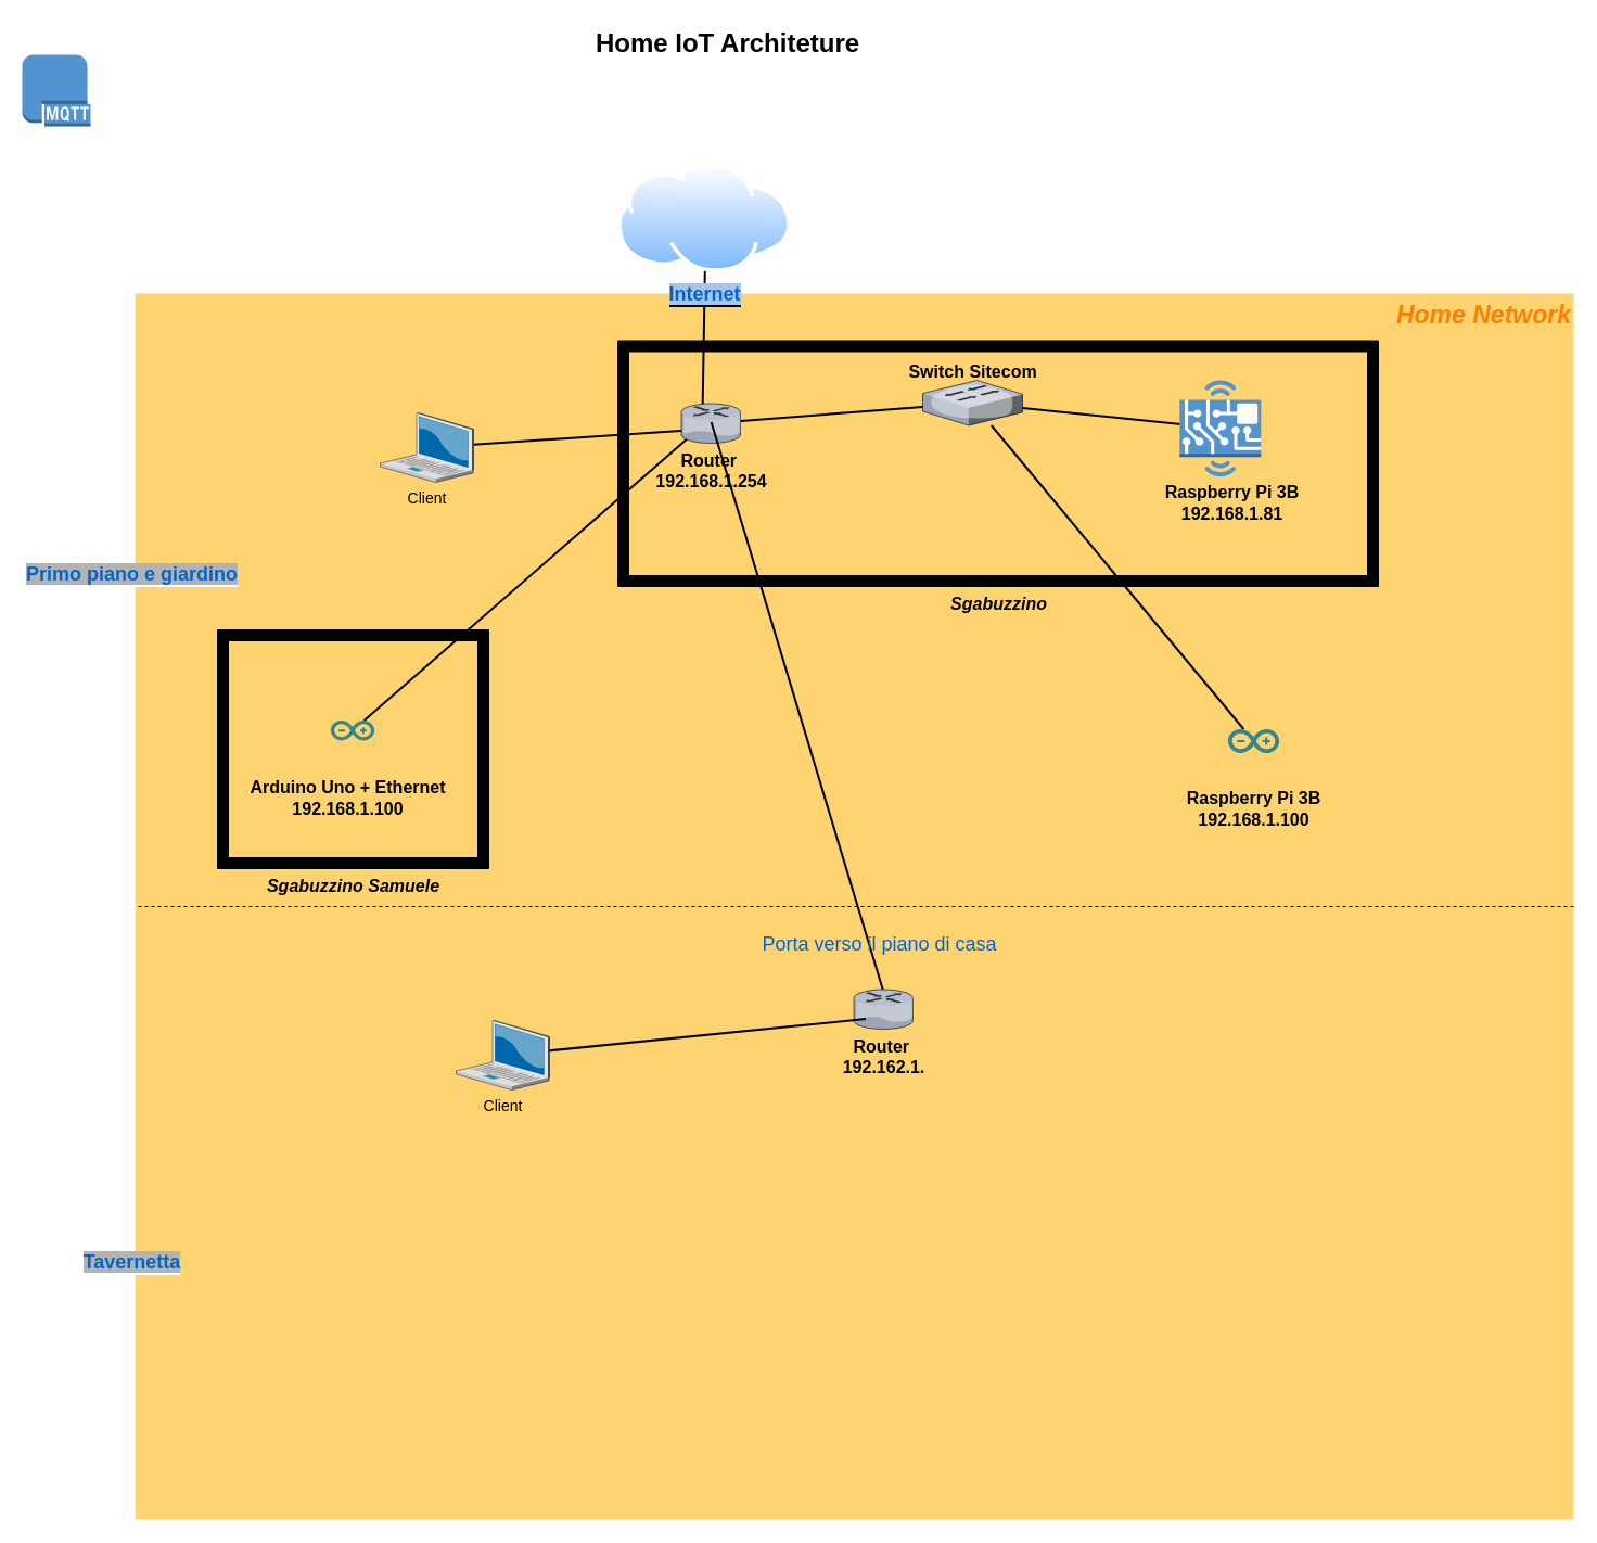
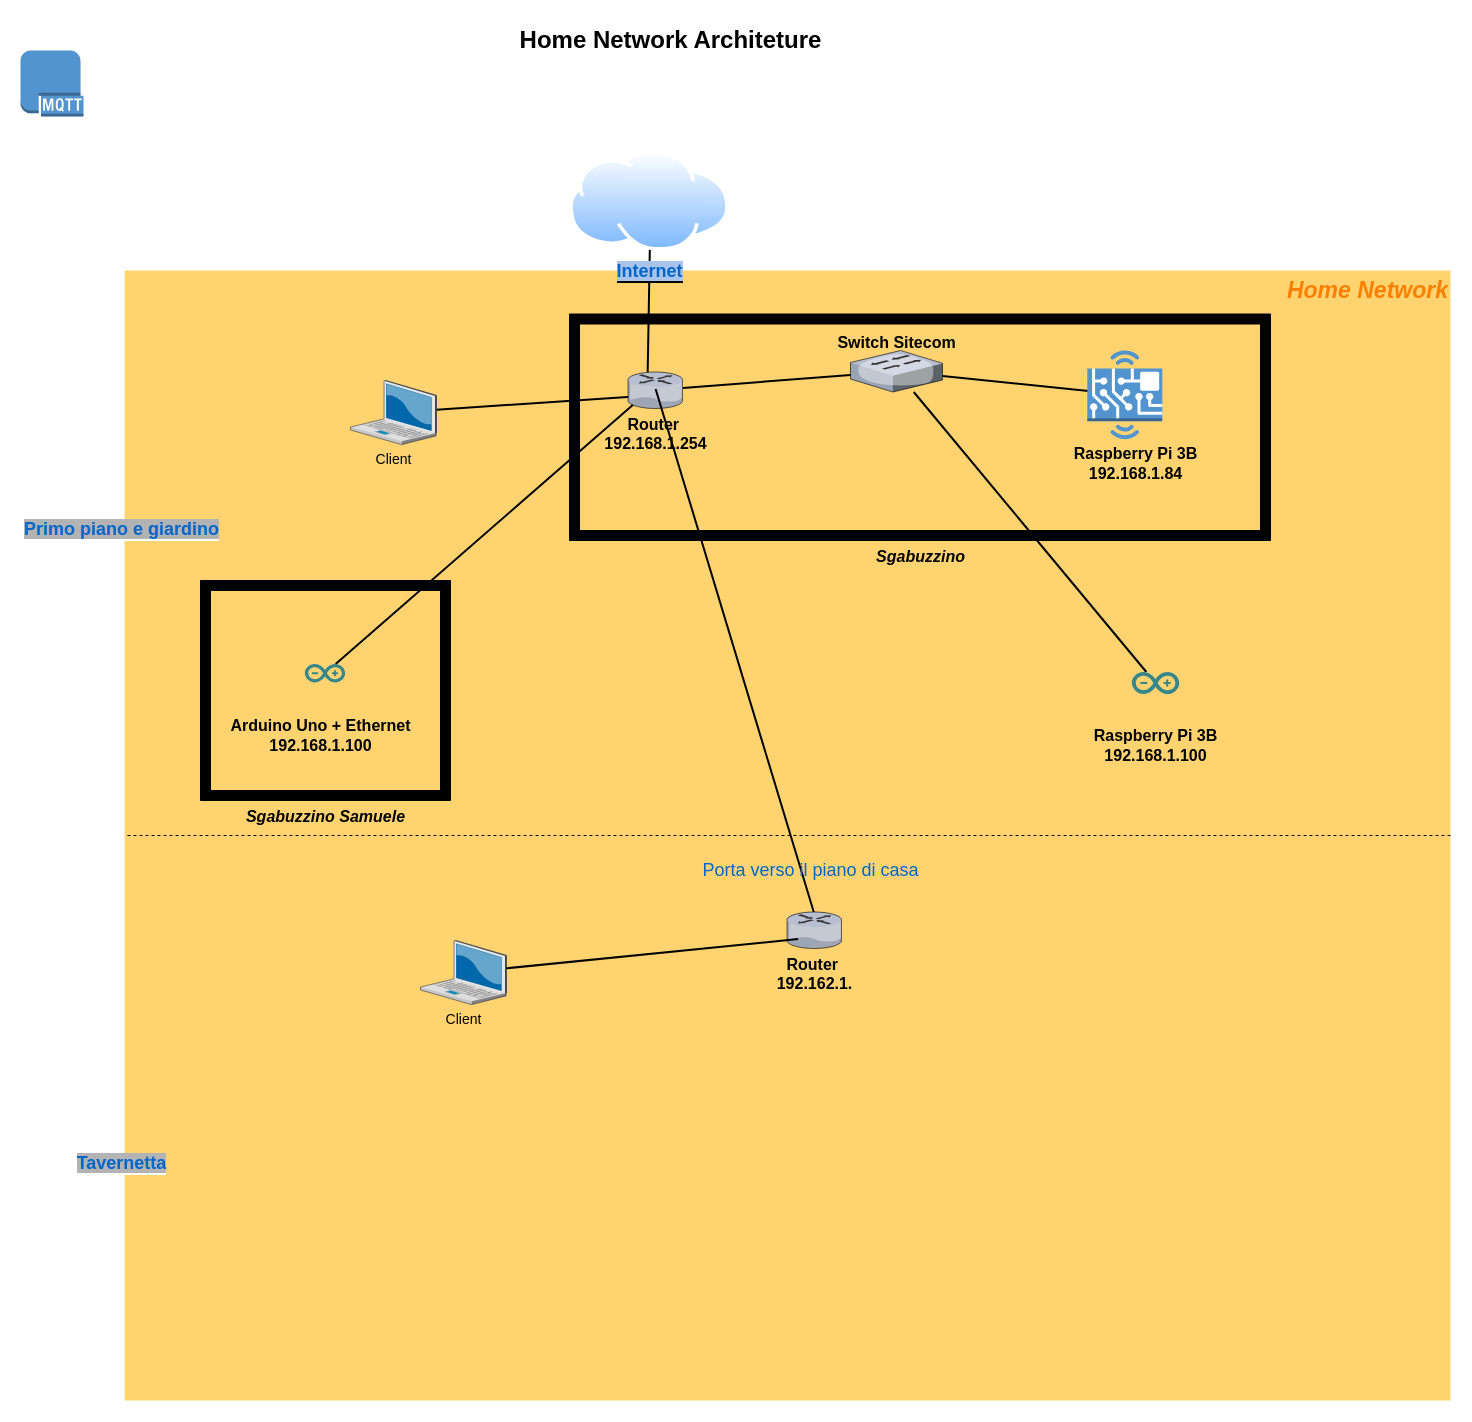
  <mxCell id="0" style=";html=1;" />
  <mxCell id="1" style=";html=1;" parent="0" />
  <mxCell id="2" value="" style="group" vertex="1" connectable="0" parent="1"><mxGeometry x="100" y="270" width="1350" height="1130" as="geometry" /></mxCell>
  <mxCell id="3" value="" style="group;movable=1;resizable=1;rotatable=1;deletable=1;editable=1;connectable=1;" vertex="1" connectable="0" parent="2"><mxGeometry width="1350" height="1130" as="geometry" /></mxCell>
  <mxCell id="4" value="&lt;div style=&quot;&quot;&gt;&lt;span style=&quot;background-color: initial;&quot;&gt;&lt;font style=&quot;font-size: 23px;&quot; color=&quot;#ff8000&quot;&gt;&lt;b&gt;&lt;i&gt;Home Network&lt;/i&gt;&lt;/b&gt;&lt;/font&gt;&lt;/span&gt;&lt;/div&gt;" style="whiteSpace=wrap;html=1;fillColor=#FFD470;gradientColor=none;fontSize=14;strokeColor=none;verticalAlign=top;align=right;" parent="3" vertex="1"><mxGeometry x="24.107" width="1325.893" height="1130" as="geometry" /></mxCell>
  <mxCell id="5" value="&lt;font color=&quot;#0066cc&quot; style=&quot;font-size: 18px; background-color: rgb(179, 179, 179);&quot;&gt;&lt;b style=&quot;&quot;&gt;Primo piano e giardino&lt;/b&gt;&lt;/font&gt;" style="shape=image;html=1;verticalAlign=top;verticalLabelPosition=bottom;labelBackgroundColor=#ffffff;imageAspect=0;aspect=fixed;image=https://cdn1.iconfinder.com/data/icons/material-core/20/home-128.png;fontSize=9;fontColor=#B5739D;" vertex="1" parent="3"><mxGeometry y="199.996" width="42.292" height="42.292" as="geometry" /></mxCell>
  <mxCell id="6" value="" style="endArrow=none;dashed=1;html=1;rounded=0;fontSize=9;fontColor=#B5739D;exitX=1;exitY=0.5;exitDx=0;exitDy=0;entryX=0;entryY=0.5;entryDx=0;entryDy=0;" edge="1" parent="3" source="4" target="4"><mxGeometry width="50" height="50" relative="1" as="geometry"><mxPoint x="747.321" y="467.586" as="sourcePoint" /><mxPoint x="787.5" y="428.621" as="targetPoint" /></mxGeometry></mxCell>
  <mxCell id="7" value="Client" style="verticalLabelPosition=bottom;aspect=fixed;html=1;verticalAlign=top;strokeColor=none;shape=mxgraph.citrix.laptop_2;fillColor=#66B2FF;gradientColor=#0066CC;fontSize=14;" vertex="1" parent="3"><mxGeometry x="320" y="670" width="86" height="64.13" as="geometry" /></mxCell>
  <mxCell id="8" value="&lt;font color=&quot;#0066cc&quot; style=&quot;font-size: 18px; background-color: rgb(179, 179, 179);&quot;&gt;&lt;b style=&quot;&quot;&gt;Tavernetta&lt;/b&gt;&lt;/font&gt;" style="shape=image;html=1;verticalAlign=top;verticalLabelPosition=bottom;labelBackgroundColor=#ffffff;imageAspect=0;aspect=fixed;image=https://cdn1.iconfinder.com/data/icons/material-core/20/home-128.png;fontSize=9;fontColor=#B5739D;movable=1;resizable=1;rotatable=1;deletable=1;editable=1;connectable=1;" vertex="1" parent="2"><mxGeometry y="833.862" width="42.292" height="42.292" as="geometry" /></mxCell>
  <mxCell id="9" style="edgeStyle=none;rounded=0;html=1;startSize=10;endSize=10;jettySize=auto;orthogonalLoop=1;fontSize=14;endArrow=none;endFill=0;strokeWidth=2;entryX=0.059;entryY=0.678;entryDx=0;entryDy=0;entryPerimeter=0;" parent="1" source="10" target="15" edge="1"><mxGeometry relative="1" as="geometry"><mxPoint x="377" y="683.32" as="targetPoint" /></mxGeometry></mxCell>
  <mxCell id="10" value="Client" style="verticalLabelPosition=bottom;aspect=fixed;html=1;verticalAlign=top;strokeColor=none;shape=mxgraph.citrix.laptop_2;fillColor=#66B2FF;gradientColor=#0066CC;fontSize=14;" parent="1" vertex="1"><mxGeometry x="350" y="380" width="86" height="64.13" as="geometry" /></mxCell>
- <mxCell id="11" value="Home IoT Architeture" style="text;strokeColor=none;fillColor=none;html=1;fontSize=24;fontStyle=1;verticalAlign=middle;align=center;" parent="1" vertex="1"><mxGeometry x="239" y="20" width="861" height="40" as="geometry" /></mxCell>
+ <mxCell id="11" value="Home Network Architeture" style="text;strokeColor=none;fillColor=none;html=1;fontSize=24;fontStyle=1;verticalAlign=middle;align=center;" parent="1" vertex="1"><mxGeometry x="239" y="20" width="861" height="40" as="geometry" /></mxCell>
  <mxCell id="12" style="edgeStyle=none;rounded=0;html=1;startSize=10;endSize=10;jettySize=auto;orthogonalLoop=1;fontSize=14;endArrow=none;endFill=0;strokeWidth=2;entryX=0.355;entryY=0.256;entryDx=0;entryDy=0;entryPerimeter=0;exitX=0.503;exitY=0.893;exitDx=0;exitDy=0;exitPerimeter=0;" parent="1" source="13" target="15" edge="1"><mxGeometry relative="1" as="geometry"><mxPoint x="496" y="431.709" as="sourcePoint" /><mxPoint x="643.245" y="326.247" as="targetPoint" /></mxGeometry></mxCell>
  <mxCell id="13" value="&lt;span style=&quot;background-color: rgb(169, 196, 235);&quot;&gt;&lt;font color=&quot;#0066cc&quot;&gt;&lt;b&gt;Internet&lt;/b&gt;&lt;/font&gt;&lt;/span&gt;" style="aspect=fixed;perimeter=ellipsePerimeter;html=1;align=center;shadow=0;dashed=0;spacingTop=3;image;image=img/lib/active_directory/internet_cloud.svg;labelBackgroundColor=#000000;fontSize=18;fontColor=#FF8000;" parent="1" vertex="1"><mxGeometry x="569" y="150" width="160" height="100.8" as="geometry" /></mxCell>
  <mxCell id="14" value="" style="group" parent="1" vertex="1" connectable="0"><mxGeometry x="610" y="330" width="90" height="78" as="geometry" /></mxCell>
  <mxCell id="15" value="&lt;b style=&quot;border-color: var(--border-color); font-size: 16px;&quot;&gt;Router&amp;nbsp;&lt;br&gt;192.168.1.254&lt;br&gt;&lt;/b&gt;" style="verticalLabelPosition=bottom;aspect=fixed;html=1;verticalAlign=top;strokeColor=none;shape=mxgraph.citrix.router;fillColor=#66B2FF;gradientColor=#0066CC;fontSize=14;" parent="14" vertex="1"><mxGeometry x="17.5" y="41.5" width="55" height="36.5" as="geometry" /></mxCell>
  <mxCell id="16" style="edgeStyle=none;rounded=0;html=1;startSize=10;endSize=10;jettySize=auto;orthogonalLoop=1;fontSize=14;endArrow=none;endFill=0;strokeWidth=2;" parent="1" source="40" target="34" edge="1"><mxGeometry relative="1" as="geometry"><mxPoint x="983" y="452.03" as="sourcePoint" /><mxPoint x="643.245" y="326.247" as="targetPoint" /></mxGeometry></mxCell>
  <mxCell id="17" value="" style="outlineConnect=0;dashed=0;verticalLabelPosition=bottom;verticalAlign=top;align=center;html=1;shape=mxgraph.aws3.mqtt_protocol;fillColor=#5294CF;gradientColor=none;labelBackgroundColor=#000000;fontSize=18;fontColor=#FF8000;" parent="1" vertex="1"><mxGeometry x="20" y="50" width="63" height="66" as="geometry" /></mxCell>
  <mxCell id="18" style="edgeStyle=none;rounded=0;html=1;startSize=10;endSize=10;jettySize=auto;orthogonalLoop=1;fontSize=14;endArrow=none;endFill=0;strokeWidth=2;entryX=0.087;entryY=0.903;entryDx=0;entryDy=0;entryPerimeter=0;" edge="1" parent="1" source="29" target="15"><mxGeometry relative="1" as="geometry"><mxPoint x="643.245" y="326.247" as="targetPoint" /><mxPoint x="446" y="404.915" as="sourcePoint" /></mxGeometry></mxCell>
  <mxCell id="19" style="edgeStyle=none;html=1;startSize=10;endSize=10;jettySize=auto;orthogonalLoop=1;fontSize=9;endArrow=none;endFill=0;strokeWidth=2;rounded=0;" edge="1" parent="1" source="23" target="34"><mxGeometry relative="1" as="geometry"><mxPoint x="653.245" y="336.247" as="targetPoint" /><mxPoint x="564.096" y="511.5" as="sourcePoint" /></mxGeometry></mxCell>
  <mxCell id="20" value="" style="group" vertex="1" connectable="0" parent="1"><mxGeometry x="1080" y="620" width="150" height="150" as="geometry" /></mxCell>
  <mxCell id="21" value="" style="group" vertex="1" connectable="0" parent="20"><mxGeometry x="11" width="128" height="128" as="geometry" /></mxCell>
  <mxCell id="22" value="" style="shape=image;html=1;verticalAlign=top;verticalLabelPosition=bottom;labelBackgroundColor=#ffffff;imageAspect=0;aspect=fixed;image=https://cdn2.iconfinder.com/data/icons/electronic-13/480/3-electronic-arduino-chipset-icon-2-128.png" vertex="1" parent="21"><mxGeometry width="128" height="128" as="geometry" /></mxCell>
  <mxCell id="23" value="" style="dashed=0;outlineConnect=0;html=1;align=center;labelPosition=center;verticalLabelPosition=bottom;verticalAlign=top;shape=mxgraph.weblogos.arduino;fillColor=#36868D;strokeColor=none" vertex="1" parent="21"><mxGeometry x="40.3" y="51.5" width="47.4" height="22" as="geometry" /></mxCell>
  <mxCell id="24" value="&lt;font color=&quot;#000000&quot; style=&quot;font-size: 16px;&quot;&gt;&lt;b&gt;Raspberry Pi 3B&lt;br&gt;192.168.1.100&lt;/b&gt;&lt;/font&gt;" style="text;html=1;align=center;verticalAlign=middle;resizable=0;points=[];autosize=1;strokeColor=none;fillColor=none;fontColor=#FF8000;" vertex="1" parent="20"><mxGeometry y="100" width="150" height="50" as="geometry" /></mxCell>
  <mxCell id="25" value="" style="group" vertex="1" connectable="0" parent="1"><mxGeometry x="200" y="580" width="250" height="220" as="geometry" /></mxCell>
  <mxCell id="26" value="" style="group" vertex="1" connectable="0" parent="25"><mxGeometry x="50" y="40" width="175" height="150" as="geometry" /></mxCell>
  <mxCell id="27" value="" style="group" vertex="1" connectable="0" parent="26"><mxGeometry x="20" width="109" height="108" as="geometry" /></mxCell>
  <mxCell id="28" value="&lt;span style=&quot;font-size: 18px; background-color: rgb(0, 0, 0);&quot;&gt;&lt;font color=&quot;#ff8000&quot;&gt;&lt;br&gt;&lt;/font&gt;&lt;/span&gt;" style="shape=image;html=1;verticalAlign=top;verticalLabelPosition=bottom;labelBackgroundColor=#ffffff;imageAspect=0;aspect=fixed;image=https://cdn2.iconfinder.com/data/icons/electronic-13/480/3-electronic-arduino-chipset-icon-2-128.png" vertex="1" parent="27"><mxGeometry width="108" height="108" as="geometry" /></mxCell>
  <mxCell id="29" value="" style="dashed=0;outlineConnect=0;html=1;align=center;labelPosition=center;verticalLabelPosition=bottom;verticalAlign=top;shape=mxgraph.weblogos.arduino;fillColor=#36868D;strokeColor=none" vertex="1" parent="27"><mxGeometry x="34.318" y="43.453" width="40.364" height="18.562" as="geometry" /></mxCell>
  <mxCell id="30" value="&lt;font color=&quot;#000000&quot; style=&quot;font-size: 16px;&quot;&gt;&lt;b&gt;Arduino Uno + Ethernet&lt;br&gt;192.168.1.100&lt;/b&gt;&lt;/font&gt;" style="text;html=1;align=center;verticalAlign=middle;resizable=0;points=[];autosize=1;strokeColor=none;fillColor=none;fontColor=#FF8000;" vertex="1" parent="26"><mxGeometry x="-30" y="90" width="200" height="50" as="geometry" /></mxCell>
  <mxCell id="31" value="&lt;b&gt;&lt;i&gt;Sgabuzzino Samuele&lt;/i&gt;&lt;/b&gt;" style="verticalLabelPosition=bottom;html=1;verticalAlign=top;align=center;shape=mxgraph.floorplan.room;fillColor=strokeColor;labelBackgroundColor=none;fontSize=16;fontColor=#000000;" vertex="1" parent="25"><mxGeometry width="250" height="220" as="geometry" /></mxCell>
  <mxCell id="32" value="" style="group" vertex="1" connectable="0" parent="1"><mxGeometry x="569" y="313.5" width="701" height="226.5" as="geometry" /></mxCell>
  <mxCell id="33" value="&lt;b&gt;&lt;i&gt;Sgabuzzino&lt;/i&gt;&lt;/b&gt;" style="verticalLabelPosition=bottom;html=1;verticalAlign=top;align=center;shape=mxgraph.floorplan.room;fillColor=strokeColor;labelBackgroundColor=none;fontSize=16;fontColor=#000000;" vertex="1" parent="32"><mxGeometry width="701" height="226.5" as="geometry" /></mxCell>
  <mxCell id="34" value="&lt;font color=&quot;#000000&quot;&gt;&lt;span style=&quot;font-size: 16px;&quot;&gt;&lt;b&gt;Switch Sitecom&lt;/b&gt;&lt;/span&gt;&lt;/font&gt;" style="verticalLabelPosition=bottom;sketch=0;aspect=fixed;html=1;verticalAlign=top;strokeColor=none;align=center;outlineConnect=0;shape=mxgraph.citrix.switch;labelBackgroundColor=none;fontSize=18;fontColor=#B5739D;spacingTop=-67;" vertex="1" parent="32"><mxGeometry x="281" y="36.5" width="92" height="41.5" as="geometry" /></mxCell>
  <mxCell id="35" value="" style="group" vertex="1" connectable="0" parent="1"><mxGeometry x="1060" y="350" width="167" height="150" as="geometry" /></mxCell>
- <mxCell id="36" value="&lt;font color=&quot;#000000&quot; style=&quot;font-size: 16px;&quot;&gt;&lt;b&gt;Raspberry Pi 3B&lt;br&gt;192.168.1.81&lt;/b&gt;&lt;/font&gt;" style="text;html=1;align=center;verticalAlign=middle;resizable=0;points=[];autosize=1;strokeColor=none;fillColor=none;fontColor=#FF8000;" vertex="1" parent="35"><mxGeometry y="88.235" width="150" height="50" as="geometry" /></mxCell>
+ <mxCell id="36" value="&lt;font color=&quot;#000000&quot; style=&quot;font-size: 16px;&quot;&gt;&lt;b&gt;Raspberry Pi 3B&lt;br&gt;192.168.1.84&lt;/b&gt;&lt;/font&gt;" style="text;html=1;align=center;verticalAlign=middle;resizable=0;points=[];autosize=1;strokeColor=none;fillColor=none;fontColor=#FF8000;" vertex="1" parent="35"><mxGeometry y="88.235" width="150" height="50" as="geometry" /></mxCell>
  <mxCell id="37" value="" style="group" vertex="1" connectable="0" parent="35"><mxGeometry x="26.791" width="140.209" height="150" as="geometry" /></mxCell>
  <mxCell id="38" value="" style="group" vertex="1" connectable="0" parent="37"><mxGeometry width="75.016" height="88.676" as="geometry" /></mxCell>
  <mxCell id="39" value="" style="outlineConnect=0;dashed=0;verticalLabelPosition=bottom;verticalAlign=top;align=center;html=1;shape=mxgraph.aws3.hardware_board;fillColor=#5294CF;gradientColor=none;labelBackgroundColor=#000000;fontSize=18;fontColor=#FF8000;" vertex="1" parent="38"><mxGeometry width="75.016" height="88.676" as="geometry" /></mxCell>
  <mxCell id="40" value="" style="shape=image;html=1;verticalAlign=top;verticalLabelPosition=bottom;labelBackgroundColor=#ffffff;imageAspect=0;aspect=fixed;image=https://cdn1.iconfinder.com/data/icons/fruit-136/64/Fruit_iconfree_Filled_Outline_raspberry-healthy-organic-food-fruit_icon-128.png;fontSize=18;fontColor=#FF8000;" vertex="1" parent="38"><mxGeometry x="20.54" y="27.574" width="33.529" height="33.529" as="geometry" /></mxCell>
  <mxCell id="41" style="edgeStyle=none;rounded=0;html=1;startSize=10;endSize=10;jettySize=auto;orthogonalLoop=1;fontSize=14;endArrow=none;endFill=0;strokeWidth=2;" edge="1" parent="1" source="34" target="15"><mxGeometry relative="1" as="geometry"><mxPoint x="1117.332" y="402.605" as="sourcePoint" /><mxPoint x="952" y="385.507" as="targetPoint" /></mxGeometry></mxCell>
  <mxCell id="42" style="edgeStyle=none;rounded=0;html=1;startSize=10;endSize=10;jettySize=auto;orthogonalLoop=1;fontSize=14;endArrow=none;endFill=0;strokeWidth=2;entryX=0.502;entryY=0.467;entryDx=0;entryDy=0;entryPerimeter=0;exitX=0.576;exitY=0.446;exitDx=0;exitDy=0;exitPerimeter=0;" edge="1" parent="1" source="45" target="15"><mxGeometry relative="1" as="geometry"><mxPoint x="642.285" y="414.46" as="targetPoint" /><mxPoint x="345.148" y="673.453" as="sourcePoint" /></mxGeometry></mxCell>
  <mxCell id="43" value="" style="group" vertex="1" connectable="0" parent="1"><mxGeometry x="690" y="850" width="240" height="98" as="geometry" /></mxCell>
  <mxCell id="44" value="" style="group" vertex="1" connectable="0" parent="43"><mxGeometry x="79" y="20" width="90" height="78" as="geometry" /></mxCell>
  <mxCell id="45" value="&lt;b style=&quot;border-color: var(--border-color); font-size: 16px;&quot;&gt;Router&amp;nbsp;&lt;br&gt;192.162.1.&lt;br&gt;&lt;/b&gt;" style="verticalLabelPosition=bottom;aspect=fixed;html=1;verticalAlign=top;strokeColor=none;shape=mxgraph.citrix.router;fillColor=#66B2FF;gradientColor=#0066CC;fontSize=14;" vertex="1" parent="44"><mxGeometry x="17.5" y="41.5" width="55" height="36.5" as="geometry" /></mxCell>
  <mxCell id="46" value="Porta verso il piano di casa" style="text;html=1;align=center;verticalAlign=middle;resizable=0;points=[];autosize=1;strokeColor=none;fillColor=none;fontSize=18;fontColor=#0066CC;" vertex="1" parent="43"><mxGeometry width="240" height="40" as="geometry" /></mxCell>
  <mxCell id="47" style="edgeStyle=none;rounded=0;html=1;startSize=10;endSize=10;jettySize=auto;orthogonalLoop=1;fontSize=14;endArrow=none;endFill=0;strokeWidth=2;entryX=0.201;entryY=0.743;entryDx=0;entryDy=0;entryPerimeter=0;" edge="1" parent="1" source="7" target="45"><mxGeometry relative="1" as="geometry"><mxPoint x="640.745" y="406.247" as="targetPoint" /><mxPoint x="446" y="419.204" as="sourcePoint" /></mxGeometry></mxCell>
